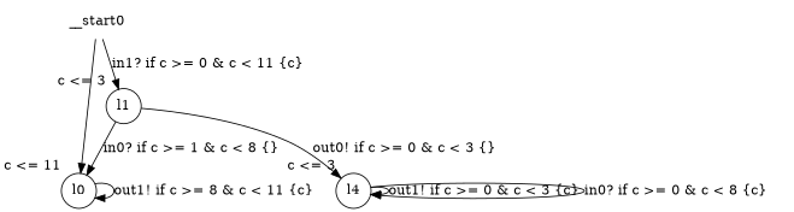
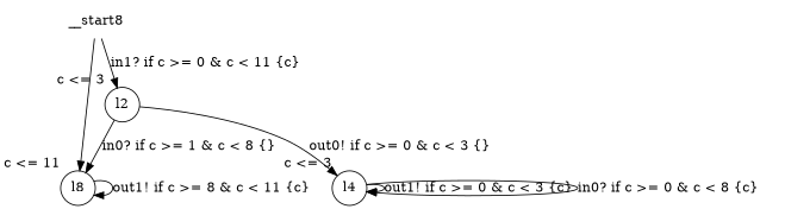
  digraph {
    node [shape=circle margin=0 xlabel="c <= 3"]
-   __start0 [shape=none margin="" xlabel=""]
-   n2 [label=l0 xlabel="c <= 11"]
-   n3 [label=l1]
+   __start0 [shape=none label=__start8 margin="" xlabel=""]
+   n2 [label=l8 xlabel="c <= 11"]
+   n3 [label=l2]
    n4 [label=l4]
    __start0 -> n2
    __start0 -> n3 [label="in1? if c >= 0 & c < 11 {c} "]
    n2 -> n2 [label="out1! if c >= 8 & c < 11 {c} "]
    n3 -> n2 [label="in0? if c >= 1 & c < 8 {} "]
    n3 -> n4 [label="out0! if c >= 0 & c < 3 {} "]
    n4 -> n4 [label="out1! if c >= 0 & c < 3 {c} "]
    n4 -> n4 [label="in0? if c >= 0 & c < 8 {c} "]
  }
